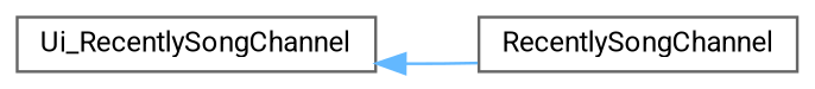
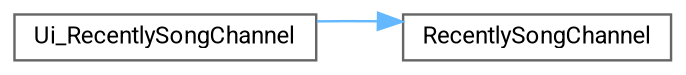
  digraph {
    rankdir=LR
    fontname=Roboto
    node [color=grey40 fillcolor=white fontname=Roboto fontsize=10 shape=box style=filled]
    n1 [height=0.2 label=Ui_RecentlySongChannel width=0.4]
    n2 [height=0.2 label=RecentlySongChannel width=0.4]
-   n1 -> n2 [color=steelblue1 dir=back fontname=Roboto fontsize=10 labelfontname=Helvetica labelfontsize=10 style=solid]
+   n2 -> n1 [color=steelblue1 dir=back fontname=Roboto fontsize=10 labelfontname=Helvetica labelfontsize=10 style=solid]
  }
